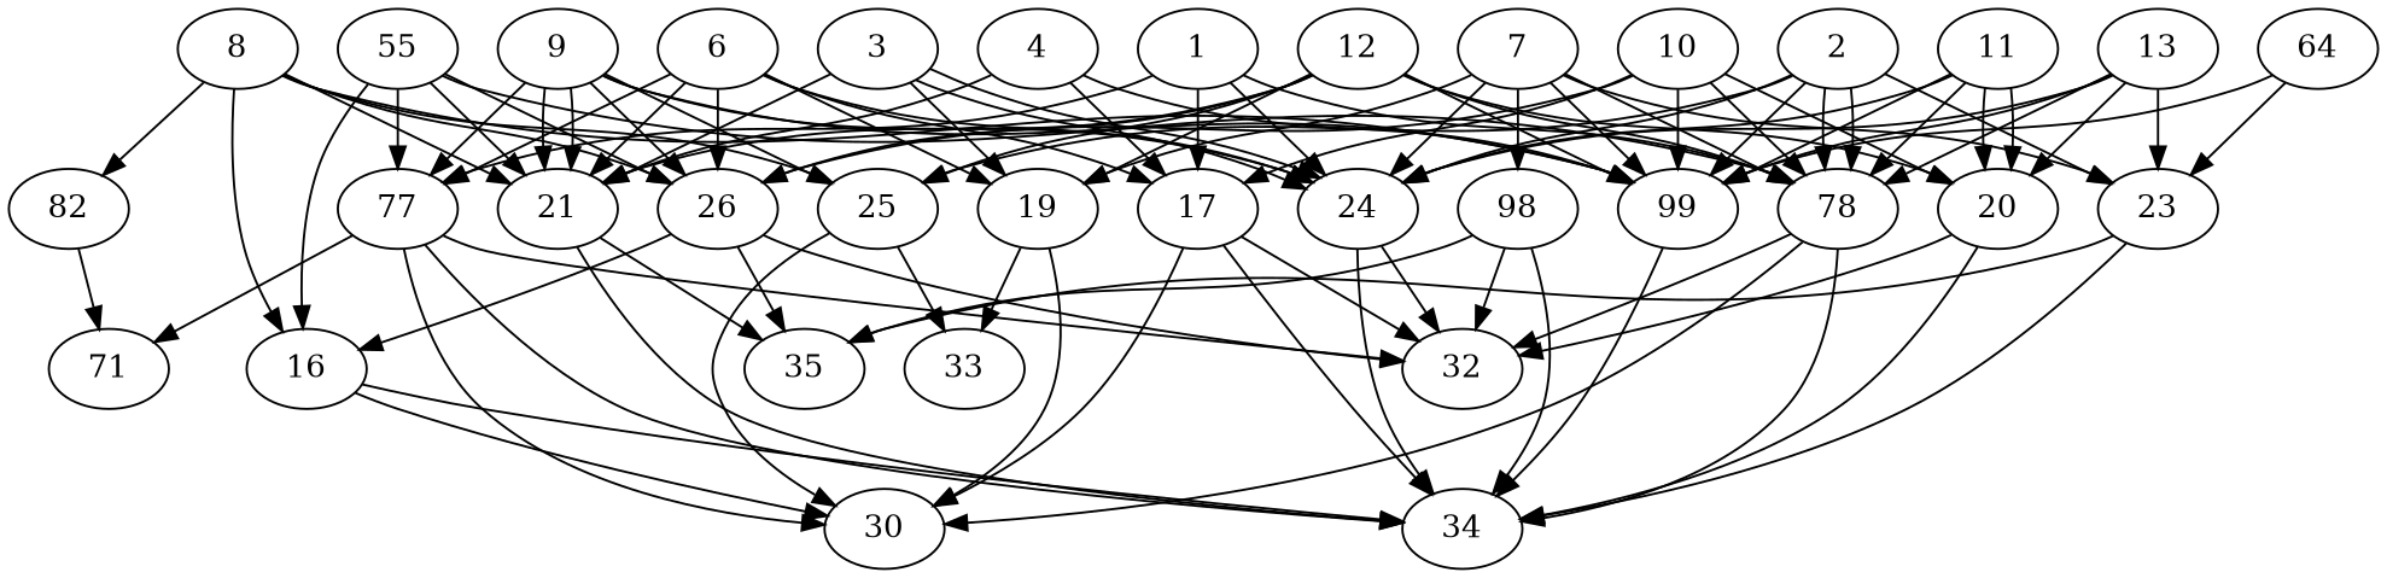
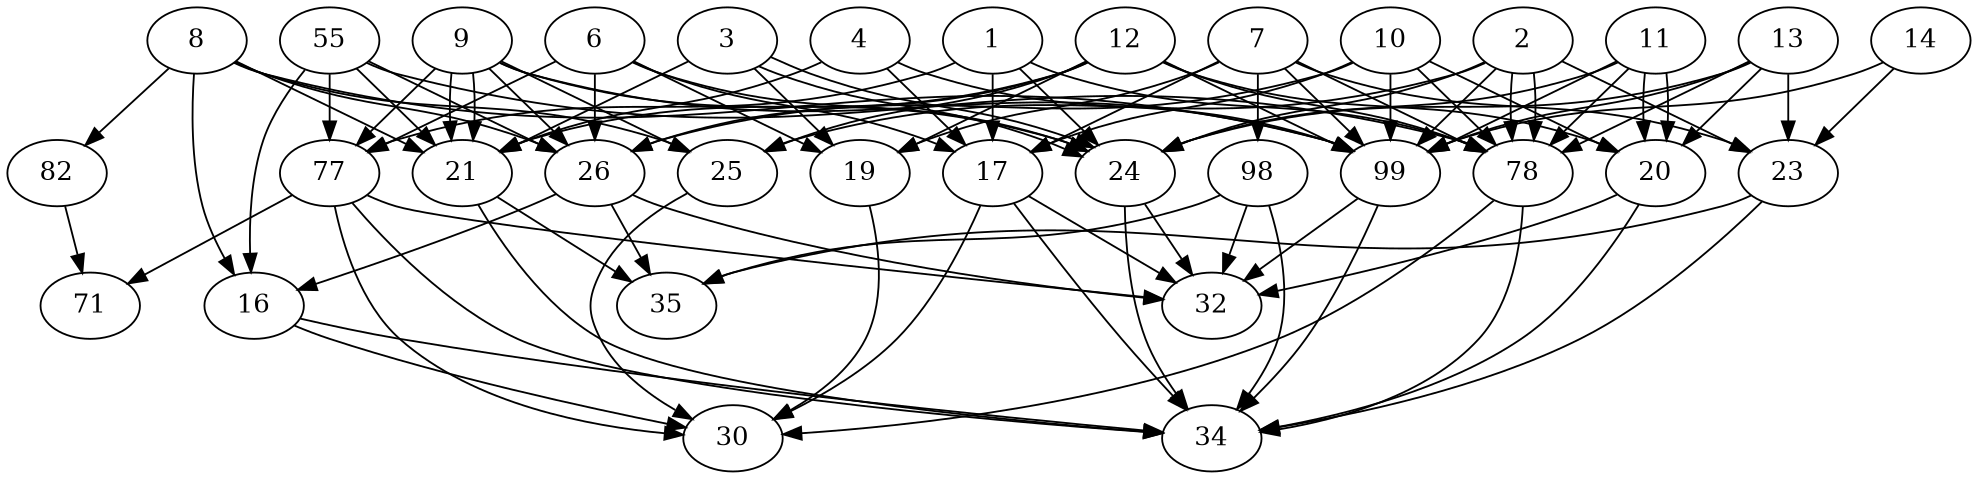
  digraph {
    node [alpha=0.19]
    1 [expect_size=24009728]
    17 [alpha=0.05 expect_size=34761728]
    n3 [alpha=0.11 expect_size=50613248 label=78]
    24 [alpha=0.09 expect_size=25690112]
    n5 [alpha=0.17 expect_size=5365760 label=77]
    30 [alpha=0.10 expect_size=9102336]
    34 [alpha=0.17 expect_size=27564032]
    32 [alpha=0.20 expect_size=22511616]
    n9 [alpha=0.03 expect_size=12109824 label=71]
    2 [alpha=0.04 expect_size=11275264]
    23 [alpha=0.12 expect_size=25367552]
    25 [alpha=0.03 expect_size=24310784]
    n13 [alpha=0.02 expect_size=41907200 label=99]
    35 [alpha=0.13 expect_size=48303104]
-   33 [alpha=0.05 expect_size=46341120]
    3 [alpha=0.18 expect_size=43579392]
    19 [alpha=0.06 expect_size=31756288]
    21 [alpha=0.04 expect_size=49118208]
    4 [expect_size=40179712]
    20 [alpha=0.01 expect_size=43711488]
    6 [alpha=0.02 expect_size=36960256]
    26 [alpha=0.10 expect_size=15019008]
    16 [alpha=0.16 expect_size=30419968]
    7 [alpha=0.07 expect_size=5520384]
    n25 [alpha=0.13 expect_size=16574464 label=98]
    8 [alpha=0.12 expect_size=25580544]
    n27 [alpha=0.10 expect_size=24315904 label=82]
    9 [alpha=0.05 expect_size=35467264]
    10 [alpha=0.02 expect_size=49551360]
    11 [alpha=0.09 expect_size=18363392]
    12 [alpha=0.00 expect_size=14848000]
    13 [alpha=0.00 expect_size=24367104]
-   14 [expect_size=19616768 label=64]
+   14 [expect_size=19616768]
    n34 [alpha=0.16 expect_size=16601088 label=55]
    1 -> 17
    1 -> n3
    1 -> 24
    1 -> n5
    17 -> 30
    17 -> 34
    17 -> 32
    n3 -> 30
    n3 -> 34
    24 -> 34
    24 -> 32
    n5 -> 30
    n5 -> 34
    n5 -> 32
    n5 -> n9
    2 -> n3
    2 -> n3
    2 -> 24
    2 -> 23
    2 -> 25
    2 -> n13
    23 -> 34
    23 -> 35
    25 -> 30
-   25 -> 33
    n13 -> 34
-   n3 -> 32
+   n13 -> 32
    3 -> 24
    3 -> 24
    3 -> 19
    3 -> 21
    19 -> 30
-   19 -> 33
    21 -> 34
    21 -> 35
    4 -> 17
    4 -> n13
    4 -> 21
    20 -> 34
    20 -> 32
    6 -> 17
    6 -> 24
    6 -> n5
    6 -> 19
-   6 -> 21
    6 -> 26
    26 -> 32
    26 -> 35
    26 -> 16
    16 -> 30
    16 -> 34
    7 -> n3
-   7 -> 24
+   7 -> 17
    7 -> 23
    7 -> n13
    7 -> 19
    7 -> n25
    n25 -> 34
    n25 -> 32
    n25 -> 35
    8 -> 25
    8 -> n13
    8 -> 21
    8 -> 26
    8 -> 16
    8 -> n27
    n27 -> n9
    9 -> 24
    9 -> n5
    9 -> 25
    9 -> n13
    9 -> 21
    9 -> 21
    9 -> 26
    10 -> 17
    10 -> n3
    10 -> n13
    10 -> 20
    10 -> 26
    11 -> n3
    11 -> 24
    11 -> n13
    11 -> 20
    11 -> 20
    12 -> n3
    12 -> 25
    12 -> n13
    12 -> 19
    12 -> 21
    12 -> 20
    12 -> 26
    13 -> n3
    13 -> 24
    13 -> 23
    13 -> n13
    13 -> 20
    14 -> 23
    14 -> n13
    n34 -> n3
    n34 -> n5
    n34 -> 21
    n34 -> 26
    n34 -> 16
  }
